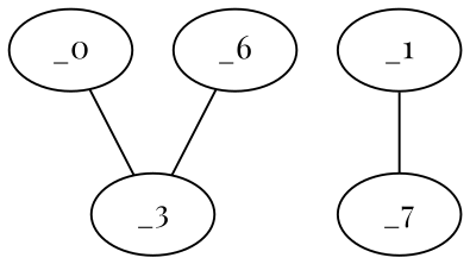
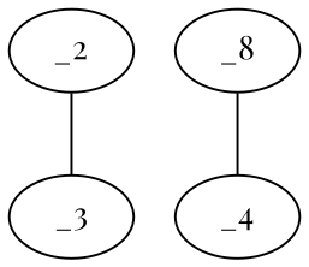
  graph {
    fontname="Playfair Display"
    node [fontname="Playfair Display"]
    edge [fontname="Playfair Display"]
-   _0 [x=2.19993 y=2.64879]
    _3 [x=0.73 y=2.73]
-   _1 [x=2.29832 y=0.598348]
-   _4 [x=0.56469 y=1.79971 label=_7]
-   _2 [x=0.665536 y=0.687178 label=_6]
-   _0 -- _3
+   _1 [x=2.29832 y=0.598348 label=_8]
+   _4 [x=0.56469 y=1.79971]
+   _2 [x=0.665536 y=0.687178]
    _1 -- _4
    _2 -- _3
  }
